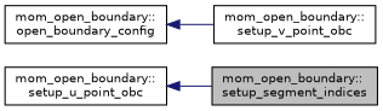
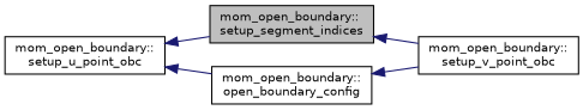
  digraph {
    rankdir=LR
    node [color=black fillcolor=white fontname=Helvetica fontsize=10 shape=record style=filled]
    edge [color=midnightblue dir=back fontname=Helvetica fontsize=10 labelfontname=Helvetica labelfontsize=10 style=solid]
    n1 [fillcolor=grey75 fontcolor=black height=0.2 label="mom_open_boundary::\lsetup_segment_indices" width=0.4]
    n2 [height=0.2 label="mom_open_boundary::\lsetup_v_point_obc" width=0.4]
    n3 [height=0.2 label="mom_open_boundary::\lsetup_u_point_obc" width=0.4]
    n4 [height=0.2 label="mom_open_boundary::\lopen_boundary_config" width=0.4]
+   n1 -> n2
    n3 -> n1
+   n3 -> n4
    n4 -> n2
  }
